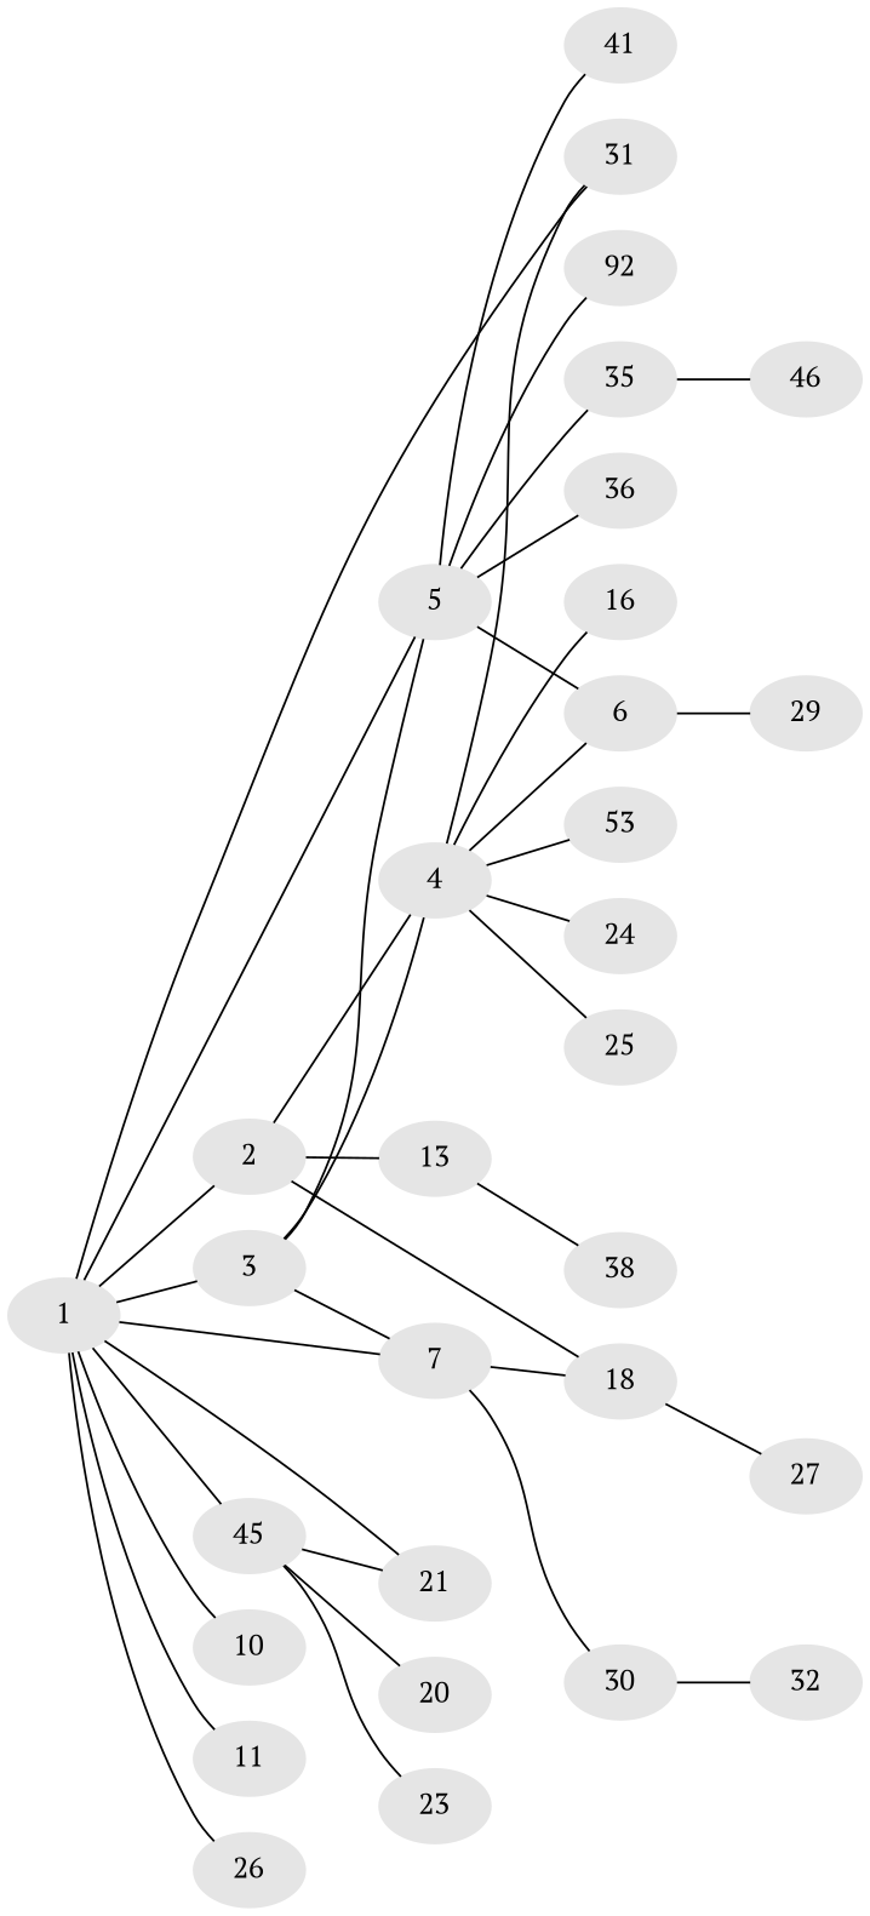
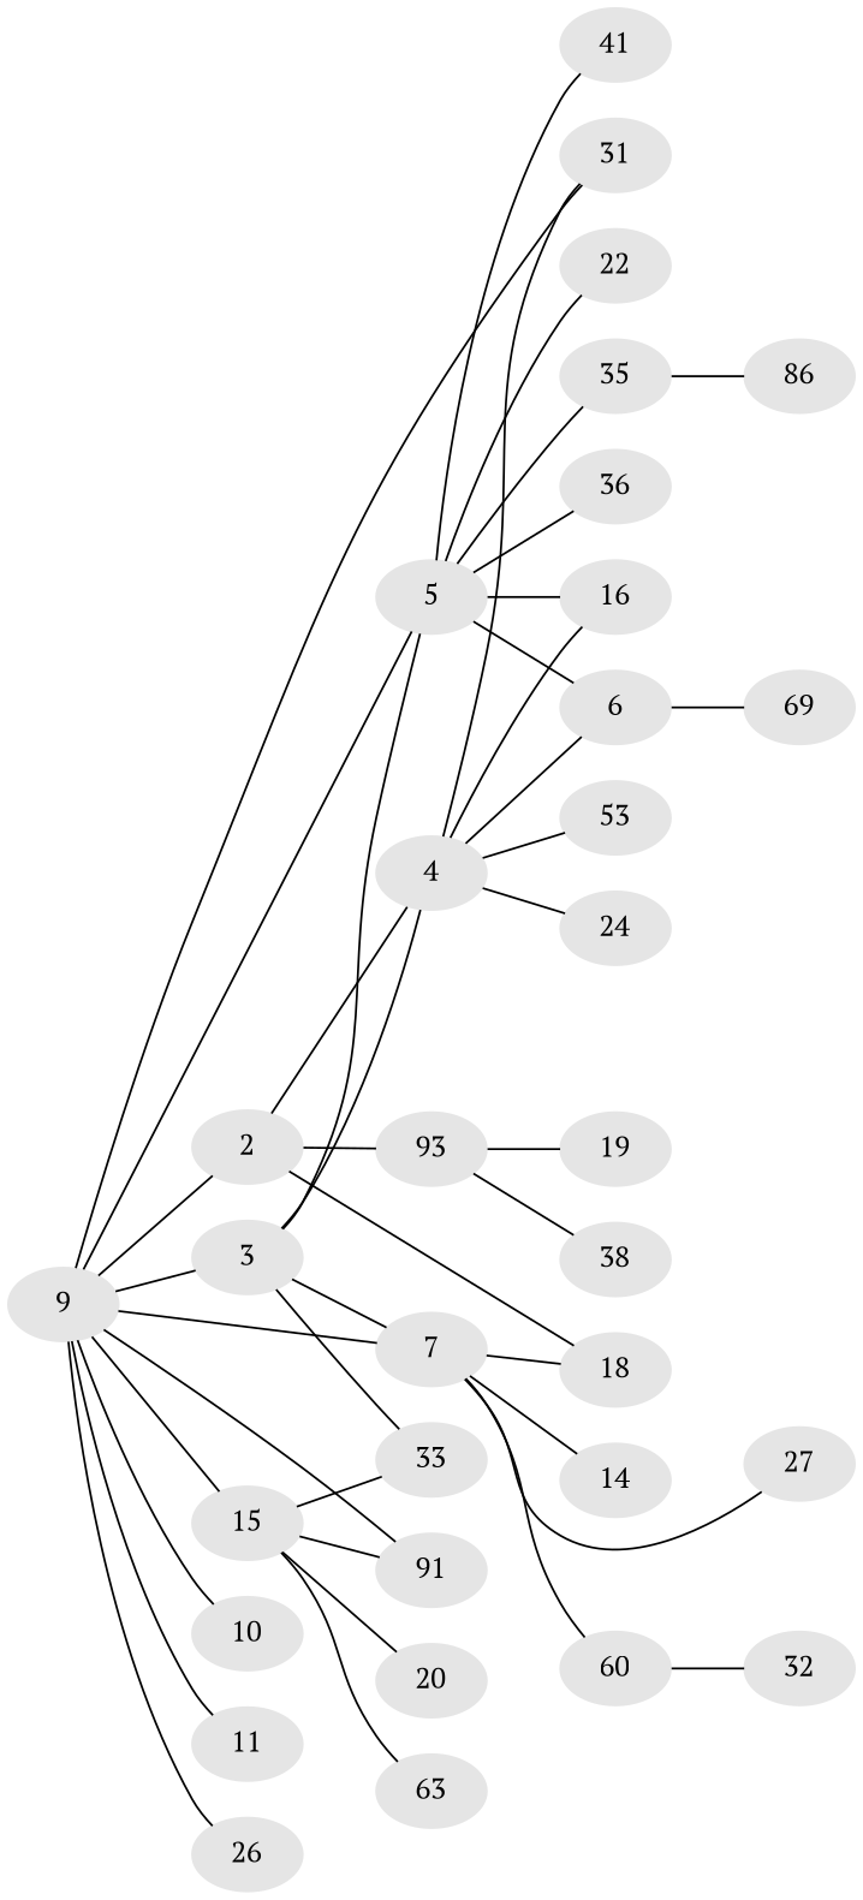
  graph {
    fontname="PT Serif"
    rankdir=LR
    node [color=gray90 fontname="PT Serif" style=filled]
    edge [fontname="PT Serif"]
-   1 [super="+9"]
+   1 [super="+9" label=9]
    2 [super="+47"]
    3 [super="+8"]
    5 [super="+27"]
    7 [super="+42"]
    10
    11 [super="+48"]
-   15 [super="+38" label=45]
-   21
+   15 [super="+38"]
+   21 [label=91]
    26
    31 [super="+40"]
    4 [super="+45"]
-   13 [super="+37"]
+   13 [super="+37" label=93]
    18
+   33
    6 [super="+12"]
    16
-   22 [label=92]
+   22
    35 [super="+51"]
    36
    41
+   14 [super="+44"]
    n23 [label=27]
-   30 [super="+49"]
+   30 [super="+49" label=60]
    20
-   23
+   23 [label=63]
    24
-   25
    n29 [label=53]
+   19
    n31 [label=38]
-   29
-   46
+   29 [label=69]
+   46 [label=86]
    32 [super="+43"]
    1 -- 2
    1 -- 3 [weight=2]
    1 -- 5 [weight=2]
    1 -- 7
    1 -- 10
    1 -- 11
    1 -- 15
    1 -- 21
    1 -- 26
    1 -- 31
    2 -- 4
    2 -- 13
    2 -- 18
    3 -- 5
    3 -- 7
    3 -- 4
+   3 -- 33
    5 -- 6
+   5 -- 16
    5 -- 22
    5 -- 35
    5 -- 36
    5 -- 41
    7 -- 18
-   18 -- n23
+   7 -- 14
+   7 -- n23
    7 -- 30
    15 -- 21
+   15 -- 33
    15 -- 20
    15 -- 23
    4 -- 31
    4 -- 6
    4 -- 16
    4 -- 24
-   4 -- 25
    4 -- n29
+   13 -- 19
    13 -- n31
    6 -- 29
    35 -- 46
    30 -- 32
  }
